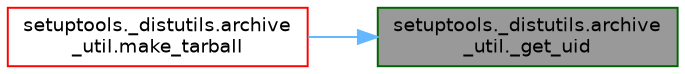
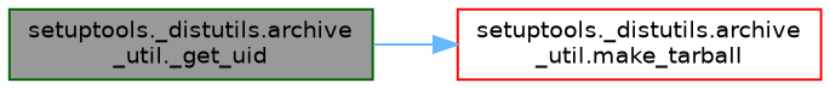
  digraph {
    rankdir=RL
    node [fontname=Helvetica fontsize=10 shape=box style=filled]
    n1 [color=darkgreen fillcolor=grey60 fontcolor=black height=0.2 label="setuptools._distutils.archive\l_util._get_uid" width=0.4]
    n2 [color=red fillcolor=white height=0.2 label="setuptools._distutils.archive\l_util.make_tarball" width=0.4]
-   n1 -> n2 [color=steelblue1 dir=back fontname=Helvetica fontsize=10 labelfontname=Helvetica labelfontsize=10 style=solid]
+   n2 -> n1 [color=steelblue1 dir=back fontname=Helvetica fontsize=10 labelfontname=Helvetica labelfontsize=10 style=solid]
  }
